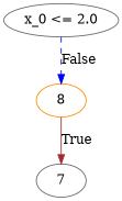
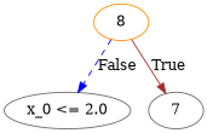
  digraph {
    node [color=gray40]
    n1 [label="x_0 <= 2.0"]
    n2 [color=darkorange label=8]
    n3 [label=7]
-   n1 -> n2 [color=blue label=False style=dashed]
+   n2 -> n1 [color=blue label=False style=dashed]
    n2 -> n3 [color=brown label=True]
  }
